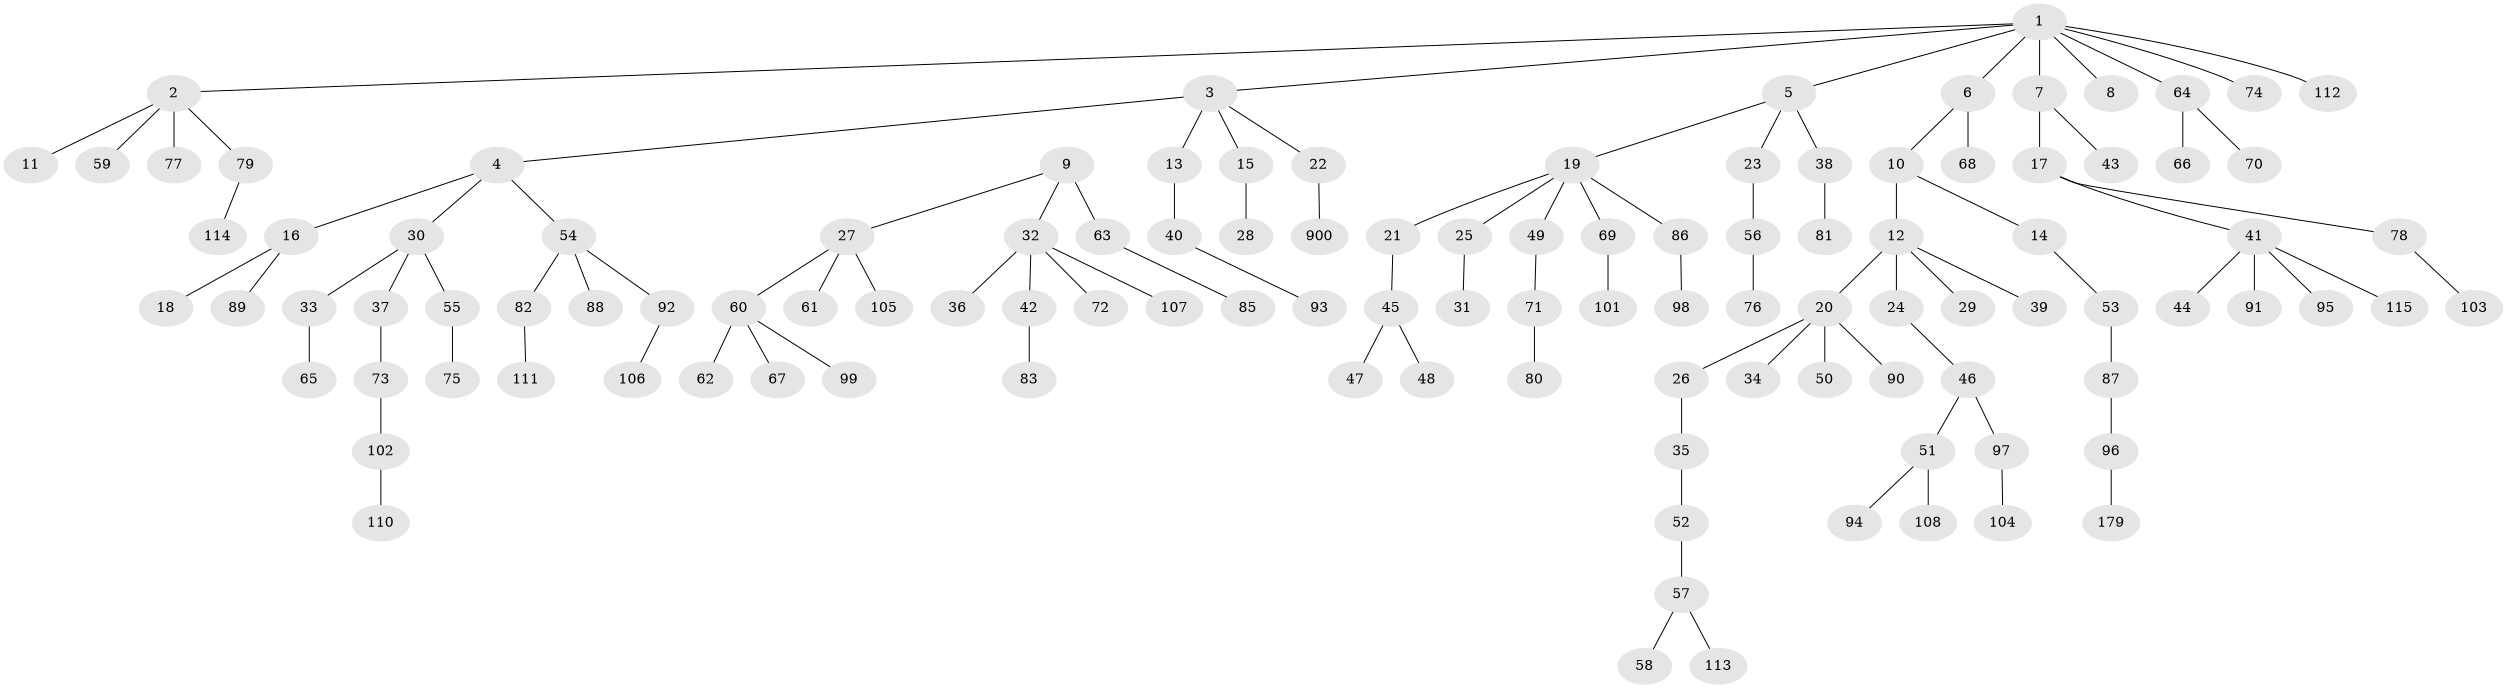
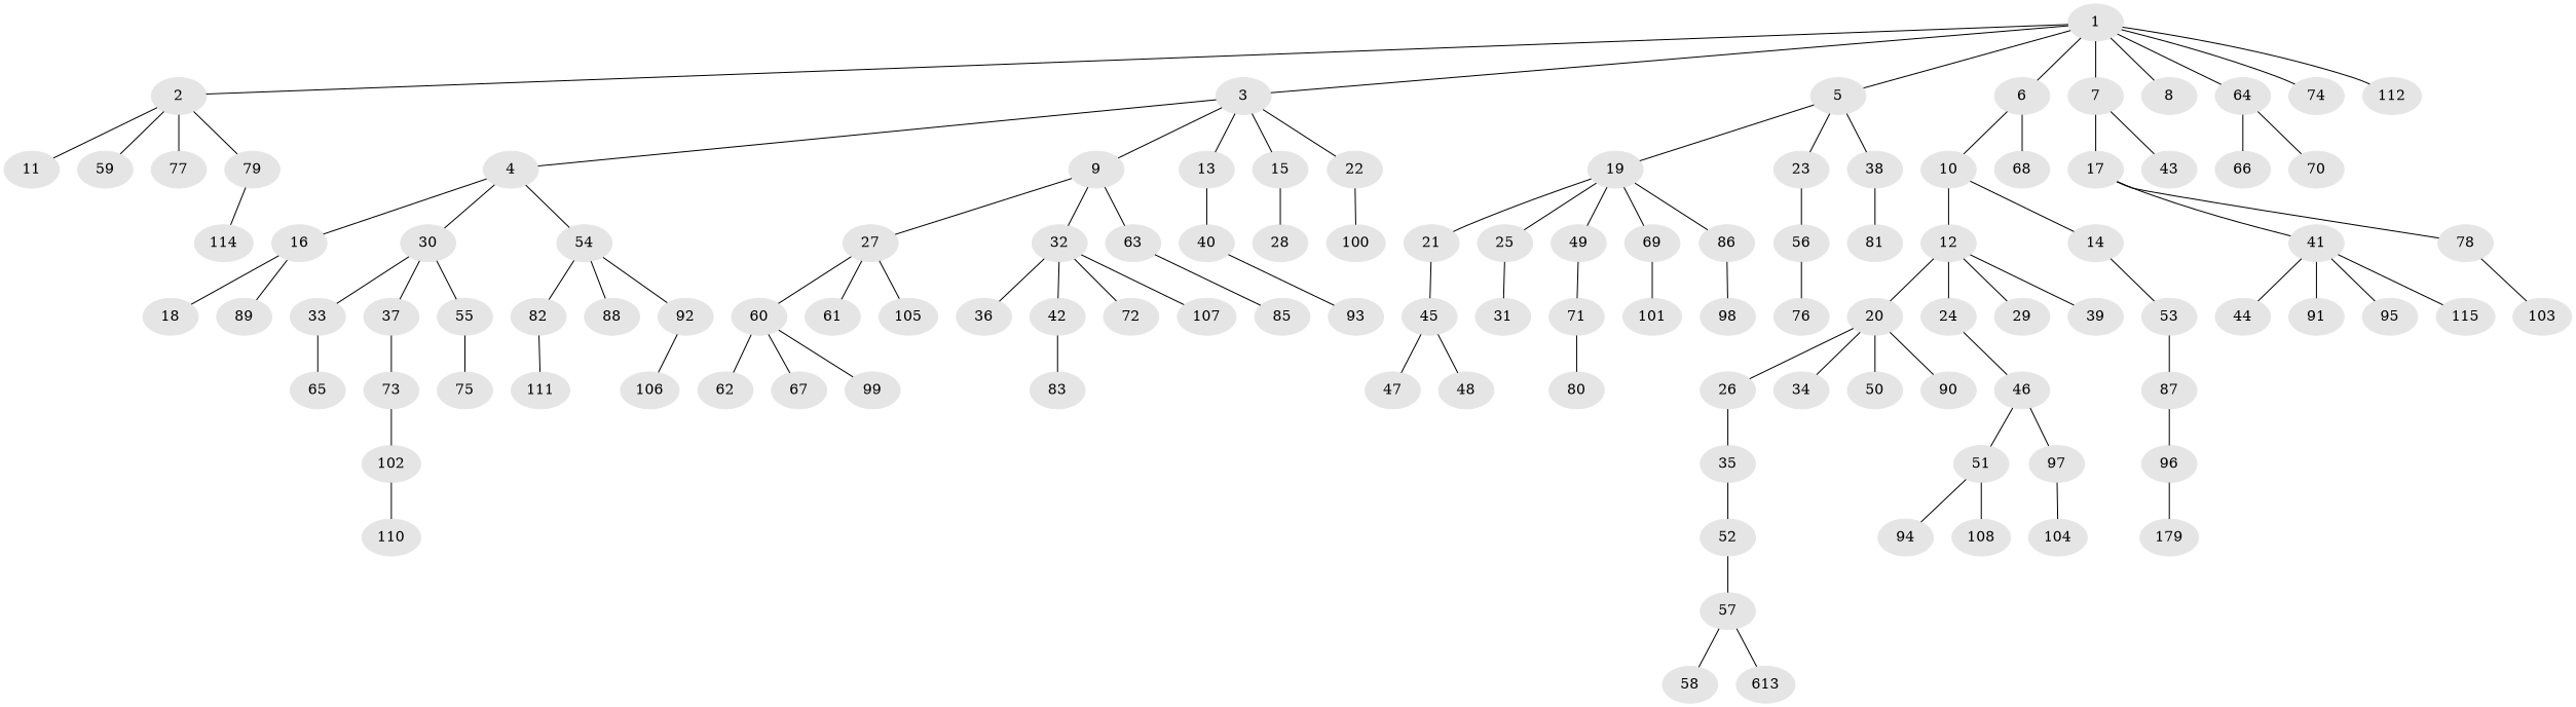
  graph {
    node [color=gray90 style=filled]
    1
    2
    3
    5
    6
    7
    8
    64
    74
    112
    11
    59
    77
    79
    4
    9
    13
    15
    22
    19
    23
    38
    10
    68
    17
    43
    66
    70
    114
    16
    30
    54
    27
    32
    63
    40
    28
-   100 [label=900]
+   100
    18
    89
    33
    37
    55
    82
    88
    92
    21
    25
    49
    69
    86
    56
    81
    12
    14
    41
    78
    60
    61
    105
    36
    42
    72
    107
    85
    20
    24
    29
    39
    53
    26
    34
    50
    90
    46
    93
    87
    44
    91
    95
    115
    103
    45
    31
    71
    101
    98
    35
    47
    48
    76
    51
    97
    52
    62
    67
    99
    65
    73
    75
    83
    57
    102
    94
    108
    104
    80
    58
-   113
+   113 [label=613]
    96
    111
    106
    110
    n114 [label=179]
    1 -- 2
    1 -- 3
    1 -- 5
    1 -- 6
    1 -- 7
    1 -- 8
    1 -- 64
    1 -- 74
    1 -- 112
    2 -- 11
    2 -- 59
    2 -- 77
    2 -- 79
    3 -- 4
+   3 -- 9
    3 -- 13
    3 -- 15
    3 -- 22
    5 -- 19
    5 -- 23
    5 -- 38
    6 -- 10
    6 -- 68
    7 -- 17
    7 -- 43
    64 -- 66
    64 -- 70
    79 -- 114
    4 -- 16
    4 -- 30
    4 -- 54
    9 -- 27
    9 -- 32
    9 -- 63
    13 -- 40
    15 -- 28
    22 -- 100
    19 -- 21
    19 -- 25
    19 -- 49
    19 -- 69
    19 -- 86
    23 -- 56
    38 -- 81
    10 -- 12
    10 -- 14
    17 -- 41
    17 -- 78
    16 -- 18
    16 -- 89
    30 -- 33
    30 -- 37
    30 -- 55
    54 -- 82
    54 -- 88
    54 -- 92
    27 -- 60
    27 -- 61
    27 -- 105
    32 -- 36
    32 -- 42
    32 -- 72
    32 -- 107
    63 -- 85
    40 -- 93
    33 -- 65
    37 -- 73
    55 -- 75
    82 -- 111
    92 -- 106
    21 -- 45
    25 -- 31
    49 -- 71
    69 -- 101
    86 -- 98
    56 -- 76
    12 -- 20
    12 -- 24
    12 -- 29
    12 -- 39
    14 -- 53
    41 -- 44
    41 -- 91
    41 -- 95
    41 -- 115
    78 -- 103
    60 -- 62
    60 -- 67
    60 -- 99
    42 -- 83
    20 -- 26
    20 -- 34
    20 -- 50
    20 -- 90
    24 -- 46
    53 -- 87
    26 -- 35
    46 -- 51
    46 -- 97
    87 -- 96
    45 -- 47
    45 -- 48
    71 -- 80
    35 -- 52
    51 -- 94
    51 -- 108
    97 -- 104
    52 -- 57
    73 -- 102
    57 -- 58
    57 -- 113
    102 -- 110
    96 -- n114
  }
